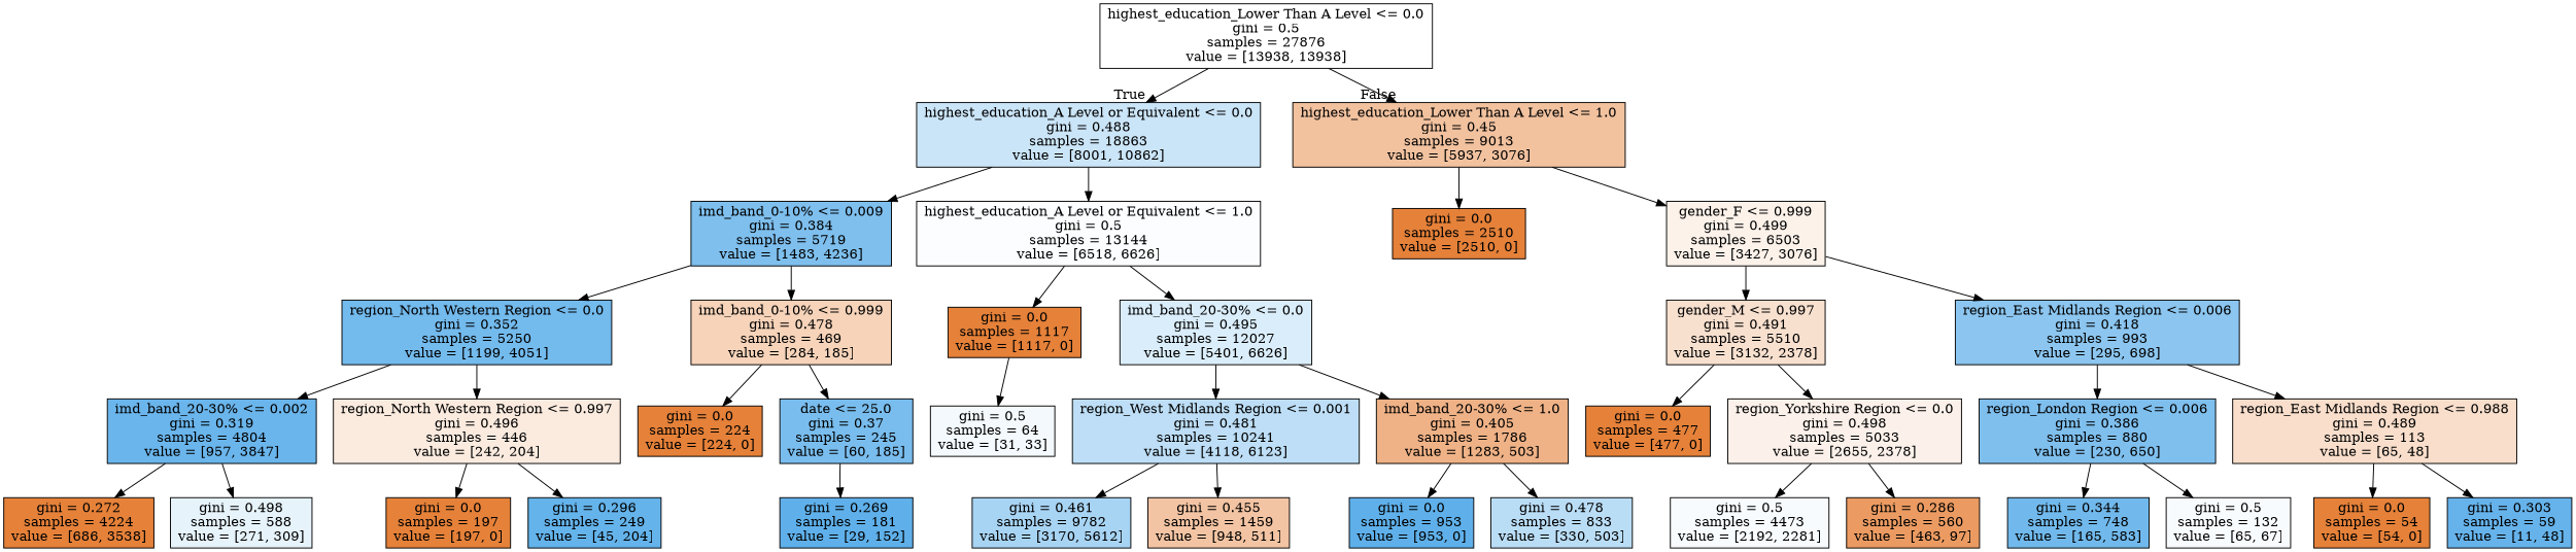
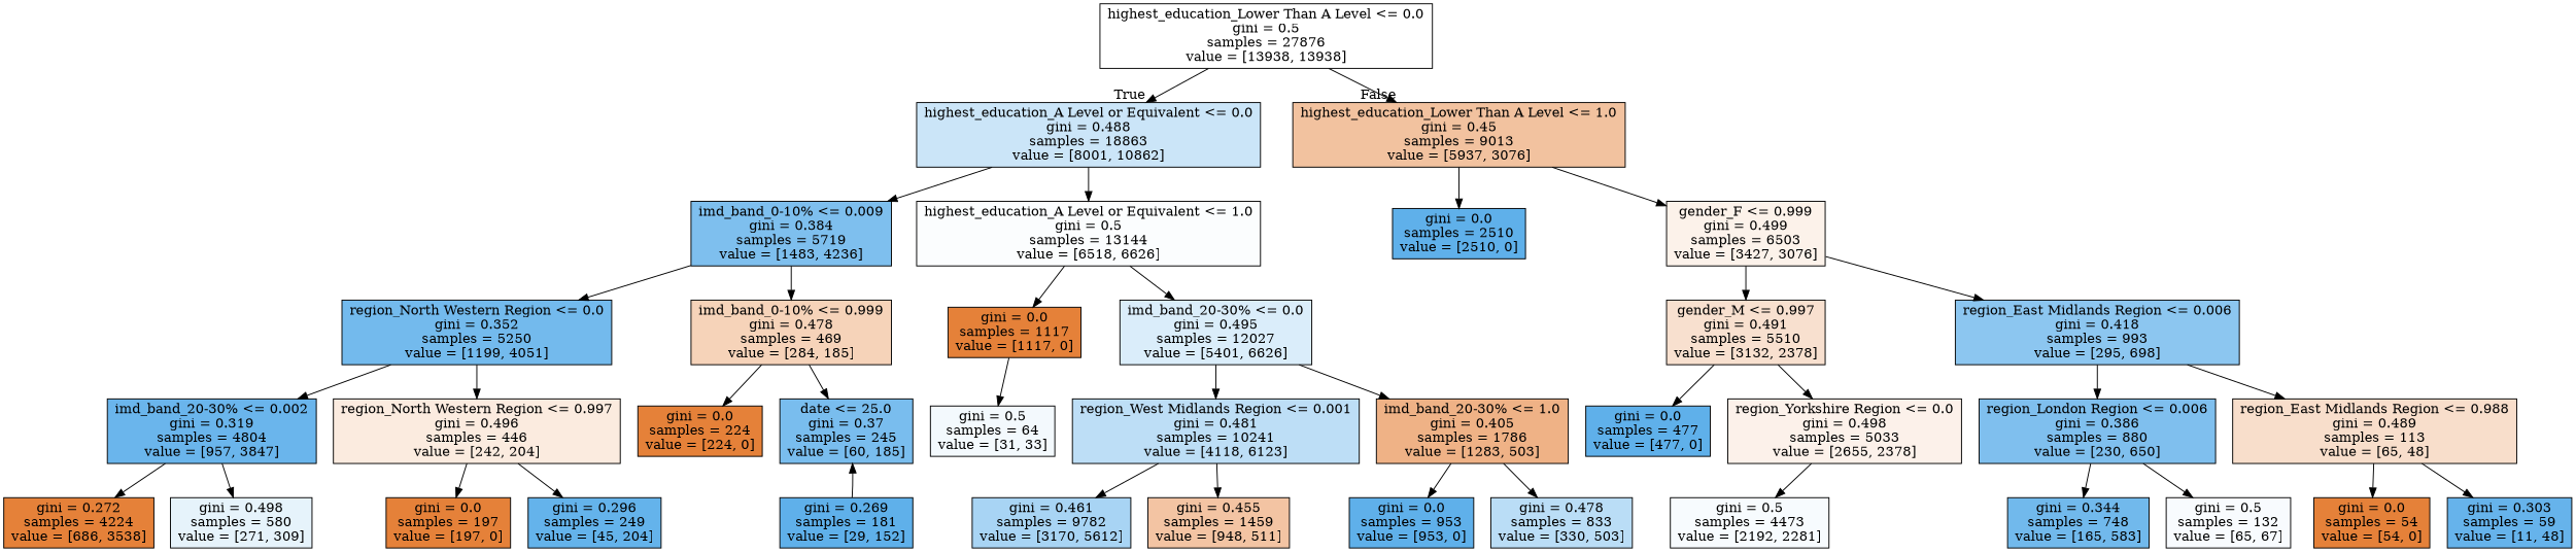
  digraph {
    node [color=black fillcolor="#e58139ff" shape=box style=filled]
    n1 [fillcolor="#e5813900" label="highest_education_Lower Than A Level <= 0.0\ngini = 0.5\nsamples = 27876\nvalue = [13938, 13938]"]
    n2 [fillcolor="#399de543" label="highest_education_A Level or Equivalent <= 0.0\ngini = 0.488\nsamples = 18863\nvalue = [8001, 10862]"]
    n3 [fillcolor="#e581397b" label="highest_education_Lower Than A Level <= 1.0\ngini = 0.45\nsamples = 9013\nvalue = [5937, 3076]"]
    n4 [fillcolor="#399de5a6" label="imd_band_0-10% <= 0.009\ngini = 0.384\nsamples = 5719\nvalue = [1483, 4236]"]
    n5 [fillcolor="#399de504" label="highest_education_A Level or Equivalent <= 1.0\ngini = 0.5\nsamples = 13144\nvalue = [6518, 6626]"]
-   n6 [label="gini = 0.0\nsamples = 2510\nvalue = [2510, 0]"]
+   n6 [fillcolor="#399de5ce" label="gini = 0.0\nsamples = 2510\nvalue = [2510, 0]"]
    n7 [fillcolor="#e581391a" label="gender_F <= 0.999\ngini = 0.499\nsamples = 6503\nvalue = [3427, 3076]"]
    n8 [fillcolor="#399de5b4" label="region_North Western Region <= 0.0\ngini = 0.352\nsamples = 5250\nvalue = [1199, 4051]"]
    n9 [fillcolor="#e5813959" label="imd_band_0-10% <= 0.999\ngini = 0.478\nsamples = 469\nvalue = [284, 185]"]
    n10 [label="gini = 0.0\nsamples = 1117\nvalue = [1117, 0]"]
    n11 [fillcolor="#399de52f" label="imd_band_20-30% <= 0.0\ngini = 0.495\nsamples = 12027\nvalue = [5401, 6626]"]
    n12 [fillcolor="#399de5c0" label="imd_band_20-30% <= 0.002\ngini = 0.319\nsamples = 4804\nvalue = [957, 3847]"]
    n13 [fillcolor="#e5813928" label="region_North Western Region <= 0.997\ngini = 0.496\nsamples = 446\nvalue = [242, 204]"]
    n14 [label="gini = 0.0\nsamples = 224\nvalue = [224, 0]"]
    n15 [fillcolor="#399de5ac" label="date <= 25.0\ngini = 0.37\nsamples = 245\nvalue = [60, 185]"]
    n16 [label="gini = 0.272\nsamples = 4224\nvalue = [686, 3538]"]
-   n17 [fillcolor="#399de51f" label="gini = 0.498\nsamples = 588\nvalue = [271, 309]"]
+   n17 [fillcolor="#399de51f" label="gini = 0.498\nsamples = 580\nvalue = [271, 309]"]
    n18 [label="gini = 0.0\nsamples = 197\nvalue = [197, 0]"]
    n19 [fillcolor="#399de5c7" label="gini = 0.296\nsamples = 249\nvalue = [45, 204]"]
    n20 [fillcolor="#399de5ce" label="gini = 0.269\nsamples = 181\nvalue = [29, 152]"]
    n21 [fillcolor="#399de50f" label="gini = 0.5\nsamples = 64\nvalue = [31, 33]"]
    n22 [fillcolor="#399de554" label="region_West Midlands Region <= 0.001\ngini = 0.481\nsamples = 10241\nvalue = [4118, 6123]"]
    n23 [fillcolor="#e581399b" label="imd_band_20-30% <= 1.0\ngini = 0.405\nsamples = 1786\nvalue = [1283, 503]"]
    n24 [fillcolor="#399de56f" label="gini = 0.461\nsamples = 9782\nvalue = [3170, 5612]"]
    n25 [fillcolor="#e5813976" label="gini = 0.455\nsamples = 1459\nvalue = [948, 511]"]
    n26 [fillcolor="#399de5ce" label="gini = 0.0\nsamples = 953\nvalue = [953, 0]"]
    n27 [fillcolor="#399de558" label="gini = 0.478\nsamples = 833\nvalue = [330, 503]"]
    n28 [fillcolor="#e581393d" label="gender_M <= 0.997\ngini = 0.491\nsamples = 5510\nvalue = [3132, 2378]"]
    n29 [fillcolor="#399de593" label="region_East Midlands Region <= 0.006\ngini = 0.418\nsamples = 993\nvalue = [295, 698]"]
-   n30 [label="gini = 0.0\nsamples = 477\nvalue = [477, 0]"]
+   n30 [fillcolor="#399de5ce" label="gini = 0.0\nsamples = 477\nvalue = [477, 0]"]
    n31 [fillcolor="#e581391b" label="region_Yorkshire Region <= 0.0\ngini = 0.498\nsamples = 5033\nvalue = [2655, 2378]"]
    n32 [fillcolor="#399de5a5" label="region_London Region <= 0.006\ngini = 0.386\nsamples = 880\nvalue = [230, 650]"]
    n33 [fillcolor="#e5813943" label="region_East Midlands Region <= 0.988\ngini = 0.489\nsamples = 113\nvalue = [65, 48]"]
    n34 [fillcolor="#399de50a" label="gini = 0.5\nsamples = 4473\nvalue = [2192, 2281]"]
-   n35 [fillcolor="#e58139ca" label="gini = 0.286\nsamples = 560\nvalue = [463, 97]"]
    n36 [fillcolor="#399de5b7" label="gini = 0.344\nsamples = 748\nvalue = [165, 583]"]
    n37 [fillcolor="#399de508" label="gini = 0.5\nsamples = 132\nvalue = [65, 67]"]
    n38 [label="gini = 0.0\nsamples = 54\nvalue = [54, 0]"]
    n39 [fillcolor="#399de5c5" label="gini = 0.303\nsamples = 59\nvalue = [11, 48]"]
    n1 -> n2 [headlabel=True labelangle=45 labeldistance=2.5]
    n1 -> n3 [headlabel=False labelangle=-45 labeldistance=2.5]
    n2 -> n4
    n2 -> n5
    n3 -> n6
    n3 -> n7
    n4 -> n8
    n4 -> n9
    n5 -> n10
    n5 -> n11
    n7 -> n28
    n7 -> n29
    n8 -> n12
    n8 -> n13
    n9 -> n14
    n9 -> n15
    n10 -> n21
    n11 -> n22
    n11 -> n23
    n12 -> n16
    n12 -> n17
    n13 -> n18
    n13 -> n19
-   n15 -> n20
+   n20 -> n15
    n22 -> n24
    n22 -> n25
    n23 -> n26
    n23 -> n27
    n28 -> n30
    n28 -> n31
    n29 -> n32
    n29 -> n33
    n31 -> n34
-   n31 -> n35
    n32 -> n36
    n32 -> n37
    n33 -> n38
    n33 -> n39
  }
